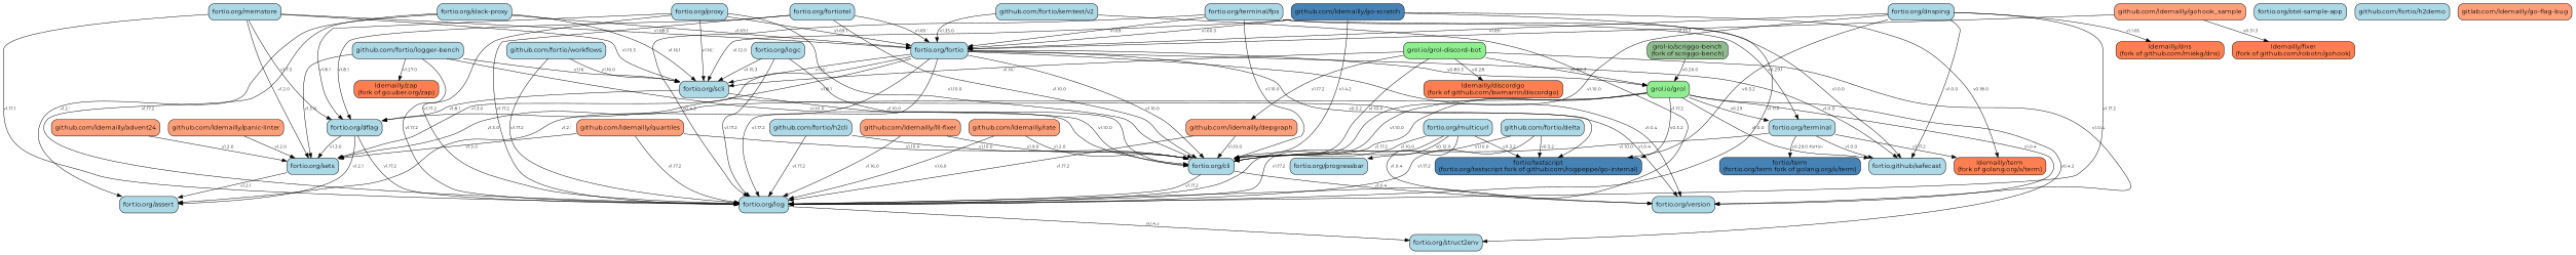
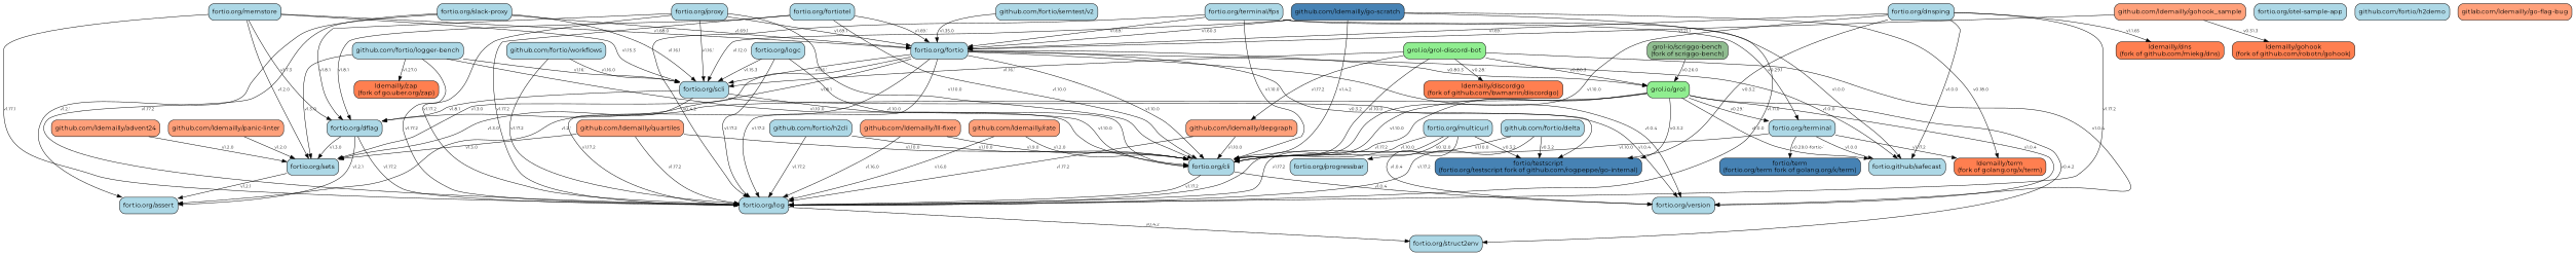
  digraph {
    fontname=Montserrat
    rankdir=TB
    node [fillcolor=lightblue fontname=Montserrat shape=box style="rounded,filled"]
    edge [fontname=Montserrat fontsize=10]
    n1 [label="fortio.org/assert"]
    n2 [label="fortio.org/cli"]
    n3 [label="fortio.org/log"]
    n4 [label="fortio.org/version"]
    n5 [label="fortio.org/struct2env"]
    n6 [label="fortio.org/dflag"]
    n7 [label="fortio.org/sets"]
    n8 [label="fortio.org/dnsping"]
    n9 [label="fortio.org/fortio"]
    n10 [label="fortio.github/safecast"]
    n11 [fillcolor=steelblue label="fortio/testscript\n(fortio.org/testscript fork of github.com/rogpeppe/go-internal)"]
    n12 [fillcolor=coral label="ldemailly/dns\n(fork of github.com/miekg/dns)"]
    n13 [label="fortio.org/scli"]
    n14 [fillcolor=lightgreen label="grol.io/grol"]
    n15 [label="fortio.org/terminal"]
    n16 [label="fortio.org/fortiotel"]
    n17 [label="fortio.org/logc"]
    n18 [label="fortio.org/memstore"]
    n19 [label="fortio.org/multicurl"]
    n20 [label="fortio.org/progressbar"]
    n21 [label="fortio.org/otel-sample-app"]
    n22 [label="fortio.org/proxy"]
    n23 [label="fortio.org/slack-proxy"]
    n24 [fillcolor=steelblue label="fortio/term\n(fortio.org/term fork of golang.org/x/term)"]
    n25 [fillcolor=coral label="ldemailly/term\n(fork of golang.org/x/term)"]
    n26 [label="fortio.org/terminal/fps"]
    n27 [fillcolor=coral label="ldemailly/discordgo\n(fork of github.com/bwmarrin/discordgo)"]
    n28 [label="github.com/fortio/delta"]
    n29 [label="github.com/fortio/h2cli"]
    n30 [label="github.com/fortio/h2demo"]
    n31 [label="github.com/fortio/logger-bench"]
    n32 [fillcolor=coral label="ldemailly/zap\n(fork of go.uber.org/zap)"]
    n33 [label="github.com/fortio/semtest/v2"]
    n34 [label="github.com/fortio/workflows"]
    n35 [fillcolor=lightsalmon label="github.com/ldemailly/advent24"]
    n36 [fillcolor=lightsalmon label="github.com/ldemailly/depgraph"]
    n37 [fillcolor=steelblue label="github.com/ldemailly/go-scratch"]
    n38 [fillcolor=lightsalmon label="github.com/ldemailly/gohook_sample"]
-   n39 [fillcolor=coral label="ldemailly/fixer\n(fork of github.com/robotn/gohook)"]
+   n39 [fillcolor=coral label="ldemailly/gohook\n(fork of github.com/robotn/gohook)"]
    n40 [fillcolor=lightsalmon label="github.com/ldemailly/lll-fixer"]
    n41 [fillcolor=lightsalmon label="github.com/ldemailly/panic-linter"]
    n42 [fillcolor=lightsalmon label="github.com/ldemailly/quartiles"]
    n43 [fillcolor=lightsalmon label="github.com/ldemailly/rate"]
    n44 [fillcolor=lightsalmon label="gitlab.com/ldemailly/go-flag-bug"]
    n45 [fillcolor=lightgreen label="grol.io/grol-discord-bot"]
    n46 [fillcolor=darkseagreen label="grol-io/scriggo-bench\n(fork of scriggo-bench)"]
    n2 -> n3 [label="v1.17.2"]
    n2 -> n4 [label="v1.0.4"]
    n3 -> n5 [label="v0.4.2"]
    n6 -> n1 [label="v1.2.1"]
    n6 -> n3 [label="v1.17.2"]
    n6 -> n7 [label="v1.3.0"]
    n7 -> n1 [label="v1.2.1"]
    n8 -> n2 [label="v1.10.0"]
    n8 -> n3 [label="v1.17.2"]
    n8 -> n9 [label="v1.69.1"]
    n8 -> n10 [label="v1.0.0"]
    n8 -> n11 [label="v0.3.2"]
    n8 -> n12 [label="v1.1.65"]
    n9 -> n1 [label="v1.2.1"]
    n9 -> n2 [label="v1.10.0"]
    n9 -> n3 [label="v1.17.2"]
    n9 -> n4 [label="v1.0.4"]
    n9 -> n6 [label="v1.8.1"]
    n9 -> n7 [label="v1.3.0"]
    n9 -> n10 [label="v1.0.0"]
    n9 -> n11 [label="v0.3.2"]
    n9 -> n13 [label="v1.16.1"]
    n9 -> n14 [label="v0.80.3"]
    n13 -> n2 [label="v1.10.0"]
-   n33 -> n3 [label="v1.17.2"]
+   n13 -> n3 [label="v1.17.2"]
    n13 -> n4 [label="v1.0.4"]
    n13 -> n6 [label="v1.8.1"]
    n14 -> n2 [label="v1.10.0"]
    n14 -> n3 [label="v1.17.2"]
    n14 -> n4 [label="v1.0.4"]
    n14 -> n5 [label="v0.4.2"]
    n14 -> n7 [label="v1.3.0"]
    n14 -> n10 [label="v1.0.0"]
    n14 -> n11 [label="v0.3.2"]
    n14 -> n15 [label="v0.29.1"]
    n15 -> n2 [label="v1.10.0"]
    n15 -> n10 [label="v1.0.0"]
    n15 -> n24 [label="v0.29.0-fortio-1"]
    n15 -> n25 [label="v1.17.2"]
    n16 -> n2 [label="v1.10.0"]
    n16 -> n3 [label="v1.17.2"]
    n16 -> n6 [label="v1.8.1"]
    n16 -> n9 [label="v1.69.1"]
    n17 -> n2 [label="v1.10.0"]
    n17 -> n3 [label="v1.17.2"]
    n17 -> n13 [label="v1.15.3"]
    n18 -> n3 [label="v1.17.1"]
    n18 -> n6 [label="v1.7.3"]
    n18 -> n7 [label="v1.2.0"]
    n18 -> n9 [label="v1.68.0"]
    n18 -> n13 [label="v1.15.3"]
    n19 -> n2 [label="v1.10.0"]
    n19 -> n3 [label="v1.17.2"]
    n19 -> n4 [label="v1.0.4"]
    n19 -> n11 [label="v0.3.2"]
    n19 -> n20 [label="v0.12.0"]
    n22 -> n2 [label="v1.10.0"]
    n22 -> n3 [label="v1.17.2"]
    n22 -> n6 [label="v1.8.1"]
    n22 -> n9 [label="v1.69.1"]
    n22 -> n13 [label="v1.16.1"]
    n23 -> n1 [label="v1.2.1"]
    n23 -> n3 [label="v1.17.2"]
    n23 -> n9 [label="v1.69.1"]
    n23 -> n13 [label="v1.16.1"]
    n26 -> n2 [label="v1.10.0"]
    n26 -> n3 [label="v0.4.2"]
    n26 -> n9 [label="v1.69.1"]
    n26 -> n10 [label="v1.0.0"]
    n26 -> n15 [label="v0.29.1"]
    n28 -> n2 [label="v1.10.0"]
    n28 -> n3 [label="v1.17.2"]
    n28 -> n11 [label="v0.3.2"]
    n29 -> n2 [label="v1.10.0"]
    n29 -> n3 [label="v1.17.2"]
    n31 -> n2 [label="v1.10.0"]
    n31 -> n3 [label="v1.17.2"]
    n31 -> n7 [label="v1.3.0"]
    n31 -> n13 [label="v1.16.1"]
    n31 -> n32 [label="v1.27.0"]
    n33 -> n9 [label="v1.35.0"]
    n34 -> n3 [label="v1.17.2"]
    n34 -> n13 [label="v1.16.0"]
    n35 -> n7 [label="v1.2.0"]
    n36 -> n2 [label="v1.10.0"]
    n36 -> n3 [label="v1.17.2"]
    n37 -> n2 [label="v1.4.2"]
    n37 -> n3 [label="v1.11.0"]
    n37 -> n9 [label="v1.60.3"]
    n37 -> n13 [label="v1.12.0"]
    n37 -> n25 [label="v0.18.0"]
-   n38 -> n9 [label="v1.15.3"]
+   n38 -> n9 [label="v1.21.1"]
    n38 -> n39 [label="v0.31.3"]
    n40 -> n2 [label="v1.9.0"]
    n40 -> n3 [label="v1.16.0"]
    n41 -> n7 [label="v1.2.0"]
    n42 -> n2 [label="v1.10.0"]
    n42 -> n3 [label="v1.17.2"]
    n42 -> n7 [label="v1.3.0"]
    n43 -> n2 [label="v1.2.0"]
    n43 -> n3 [label="v1.6.0"]
    n45 -> n2 [label="v1.10.0"]
    n45 -> n4 [label="v1.0.4"]
    n45 -> n13 [label="v1.16.1"]
    n45 -> n14 [label="v0.80.3"]
    n45 -> n27 [label="v0.28.1"]
    n45 -> n36 [label="v1.17.2"]
    n46 -> n14 [label="v0.26.0"]
  }
